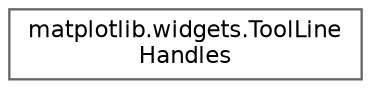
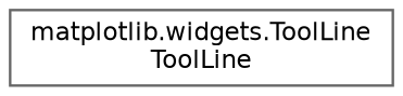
  digraph {
    rankdir=LR
-   n1 [color=grey40 fillcolor=white fontname=Helvetica fontsize=10 height=0.2 label="matplotlib.widgets.ToolLine\lHandles" shape=box style=filled width=0.4]
+   n1 [color=grey40 fillcolor=white fontname=Helvetica fontsize=10 height=0.2 label="matplotlib.widgets.ToolLine\lToolLine" shape=box style=filled width=0.4]
  }
